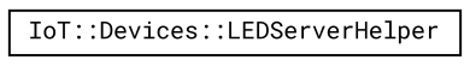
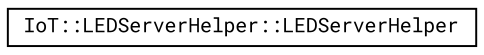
  digraph {
    rankdir=TB
    fontname="Roboto Mono"
-   n1 [color=black fillcolor=white fontname="Roboto Mono" fontsize=10 height=0.2 label="IoT::Devices::LEDServerHelper" shape=record style=filled width=0.4]
+   n1 [color=black fillcolor=white fontname="Roboto Mono" fontsize=10 height=0.2 label="IoT::LEDServerHelper::LEDServerHelper" shape=record style=filled width=0.4]
  }
